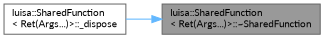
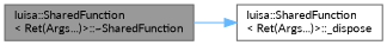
  digraph {
    rankdir=LR
    fontname=Lato
    node [fontname=Lato fontsize=10 shape=box style=filled]
    n1 [color=gray40 fillcolor=grey60 fontcolor=black height=0.2 label="luisa::SharedFunction\l\< Ret(Args...)\>::~SharedFunction" width=0.4]
    n2 [color=grey40 fillcolor=white height=0.2 label="luisa::SharedFunction\l\< Ret(Args...)\>::_dispose" width=0.4]
-   n2 -> n1 [color=steelblue1 fontname=Lato fontsize=10 labelfontname=Helvetica labelfontsize=10 style=solid]
+   n1 -> n2 [color=steelblue1 fontname=Lato fontsize=10 labelfontname=Helvetica labelfontsize=10 style=solid]
  }
